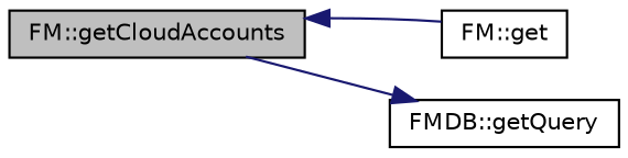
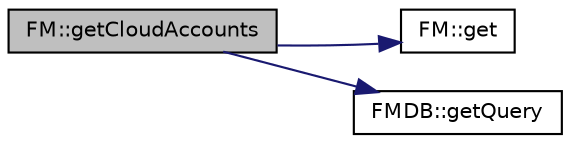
  digraph {
    rankdir=LR
    node [color=black fillcolor=white fontname=Helvetica fontsize=10 shape=record style=filled]
    edge [color=midnightblue fontname=Helvetica fontsize=10 labelfontname=Helvetica labelfontsize=10 style=solid]
    n1 [fillcolor=grey75 fontcolor=black height=0.2 label="FM::getCloudAccounts" width=0.4]
    n2 [height=0.2 label="FM::get" width=0.4]
    n3 [height=0.2 label="FMDB::getQuery" width=0.4]
-   n2 -> n1
+   n1 -> n2
    n1 -> n3
  }
